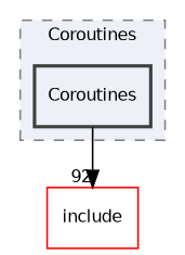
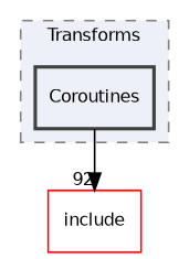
  digraph {
    compound=true
    node [fillcolor="#edf0f7" fontname=Helvetica fontsize=10 shape=box]
    n1 [color=grey25 label=Coroutines style="filled,bold,"]
    n2 [color=red label=include]
    subgraph cluster_1 {
      bgcolor="#edf0f7"
      fontname=Helvetica
      fontsize=10
-     label=Coroutines
+     label=Transforms
      pencolor=grey50
      style="filled,dashed,"
      n1
    }
    n1 -> n2 [fontname=Helvetica fontsize=10 headlabel=92 labeldistance=1.5 labelfontname=Helvetica labelfontsize=10]
  }
